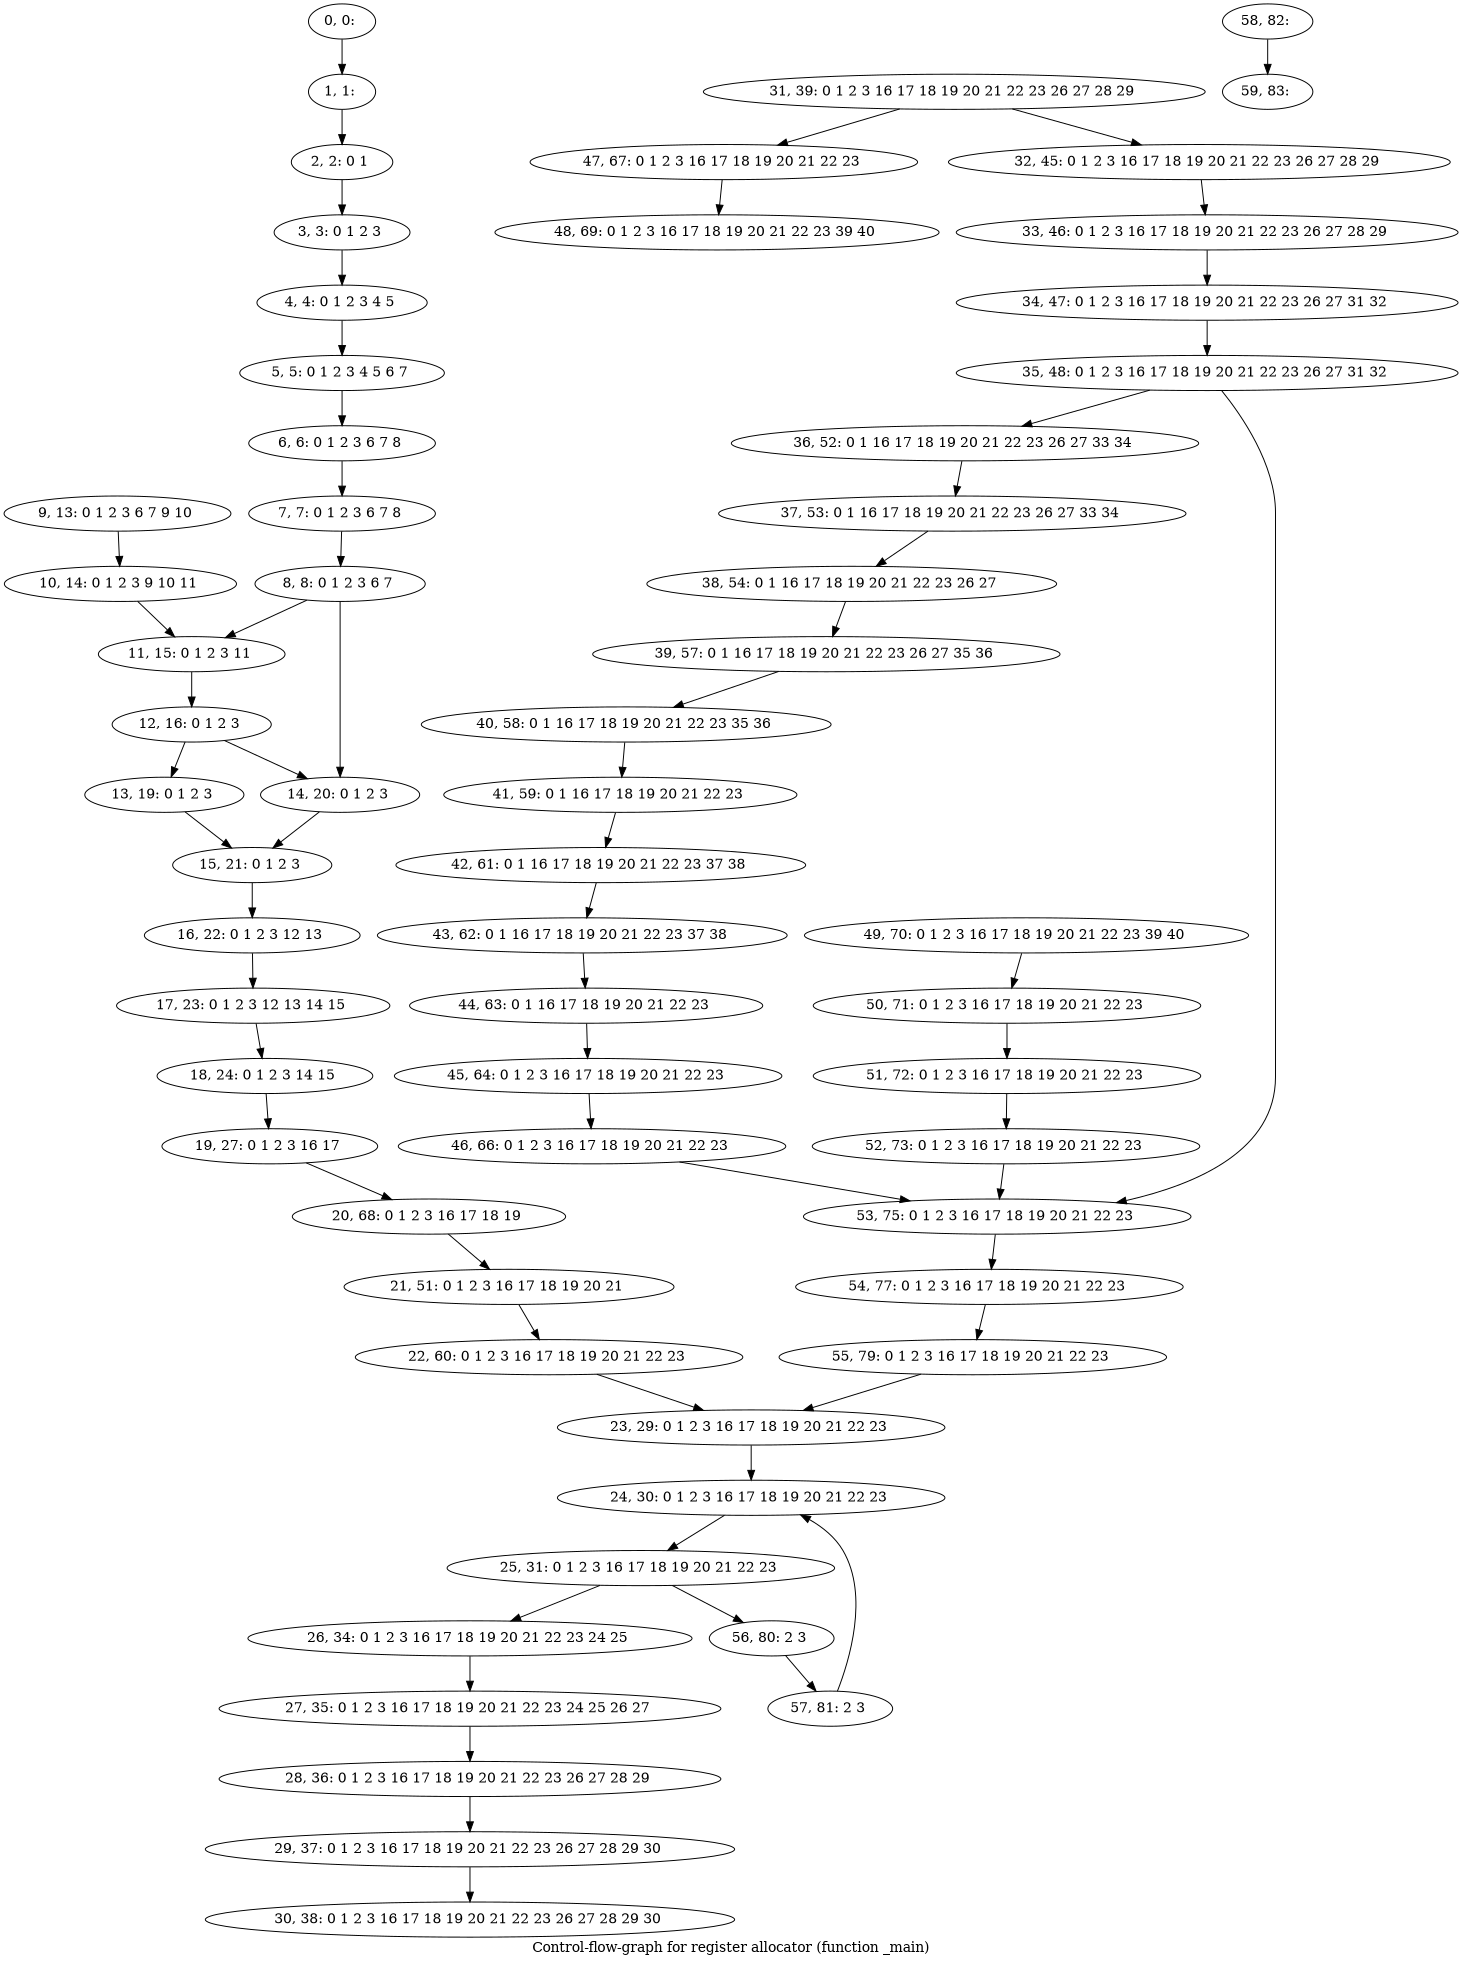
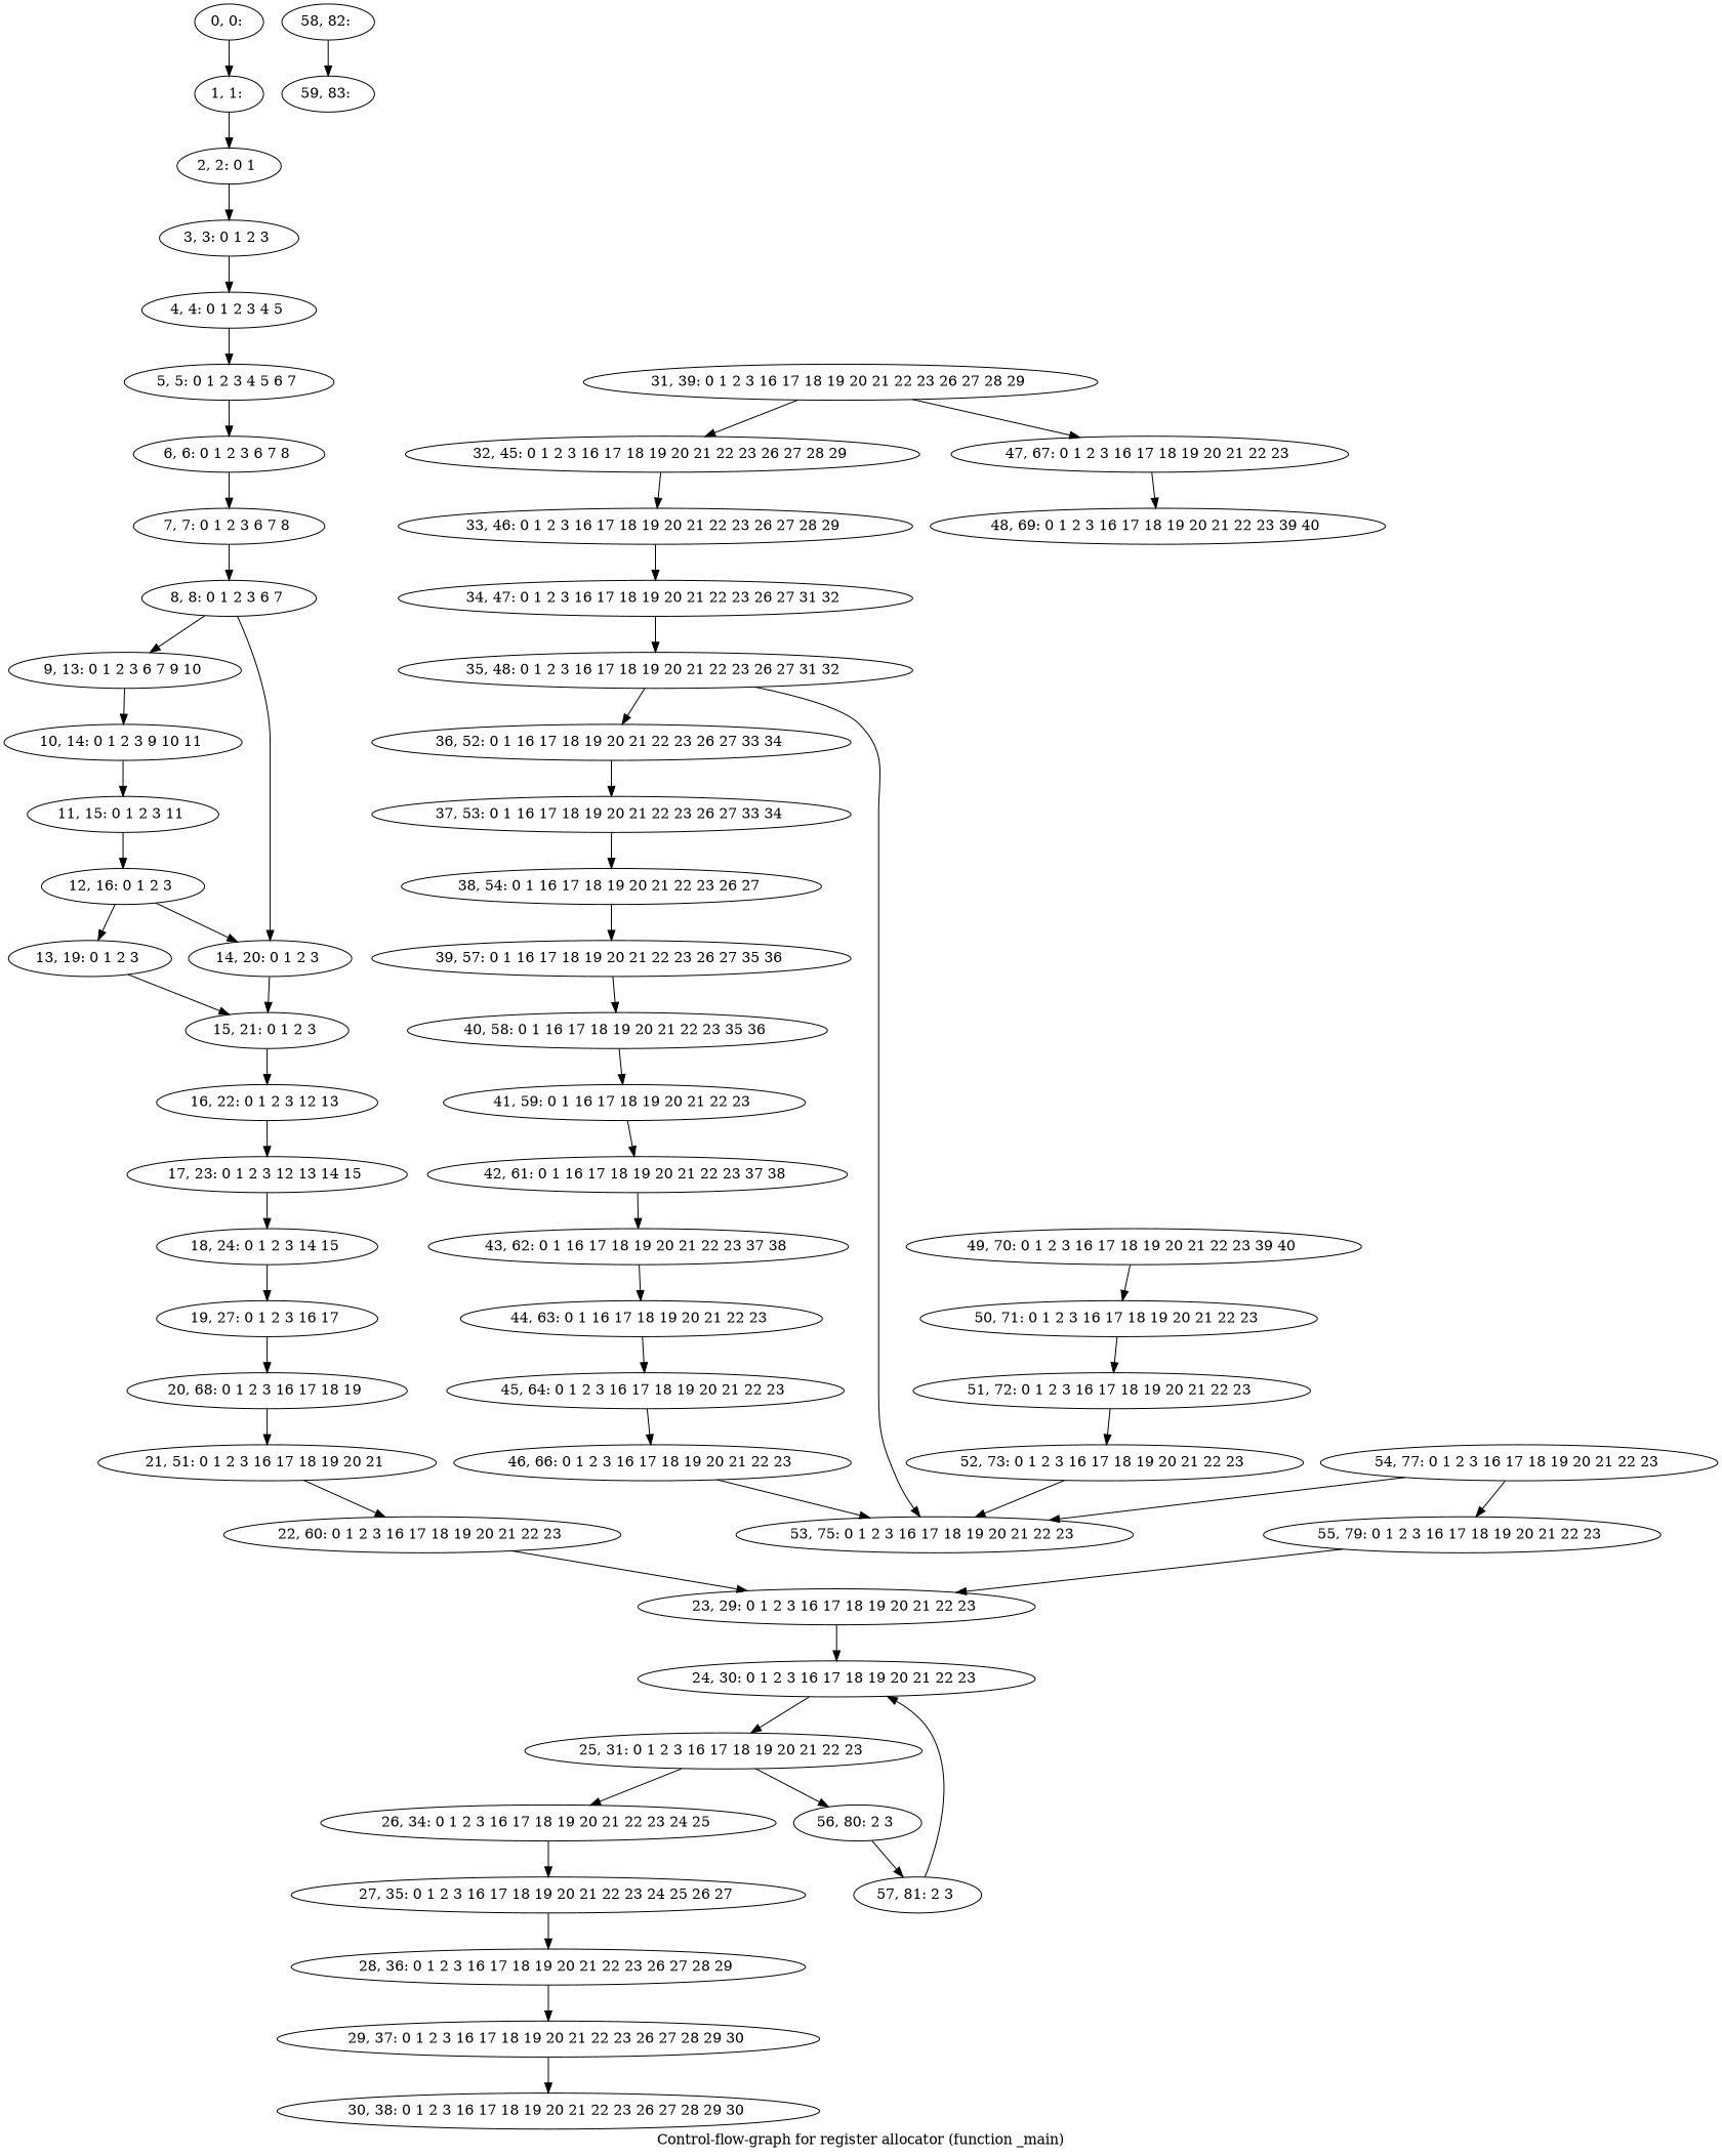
  digraph {
    label="Control-flow-graph for register allocator (function _main)"
    n1 [label="0, 0: "]
    n2 [label="1, 1: "]
    n3 [label="2, 2: 0 1 "]
    n4 [label="3, 3: 0 1 2 3 "]
    n5 [label="4, 4: 0 1 2 3 4 5 "]
    n6 [label="5, 5: 0 1 2 3 4 5 6 7 "]
    n7 [label="6, 6: 0 1 2 3 6 7 8 "]
    n8 [label="7, 7: 0 1 2 3 6 7 8 "]
    n9 [label="8, 8: 0 1 2 3 6 7 "]
    n10 [label="9, 13: 0 1 2 3 6 7 9 10 "]
    n11 [label="14, 20: 0 1 2 3 "]
    n12 [label="10, 14: 0 1 2 3 9 10 11 "]
    n13 [label="15, 21: 0 1 2 3 "]
    n14 [label="11, 15: 0 1 2 3 11 "]
    n15 [label="12, 16: 0 1 2 3 "]
    n16 [label="13, 19: 0 1 2 3 "]
    n17 [label="16, 22: 0 1 2 3 12 13 "]
    n18 [label="17, 23: 0 1 2 3 12 13 14 15 "]
    n19 [label="18, 24: 0 1 2 3 14 15 "]
    n20 [label="19, 27: 0 1 2 3 16 17 "]
    n21 [label="20, 68: 0 1 2 3 16 17 18 19 "]
    n22 [label="21, 51: 0 1 2 3 16 17 18 19 20 21 "]
    n23 [label="22, 60: 0 1 2 3 16 17 18 19 20 21 22 23 "]
    n24 [label="23, 29: 0 1 2 3 16 17 18 19 20 21 22 23 "]
    n25 [label="24, 30: 0 1 2 3 16 17 18 19 20 21 22 23 "]
    n26 [label="25, 31: 0 1 2 3 16 17 18 19 20 21 22 23 "]
    n27 [label="26, 34: 0 1 2 3 16 17 18 19 20 21 22 23 24 25 "]
    n28 [label="56, 80: 2 3 "]
    n29 [label="27, 35: 0 1 2 3 16 17 18 19 20 21 22 23 24 25 26 27 "]
    n30 [label="57, 81: 2 3 "]
    n31 [label="28, 36: 0 1 2 3 16 17 18 19 20 21 22 23 26 27 28 29 "]
    n32 [label="29, 37: 0 1 2 3 16 17 18 19 20 21 22 23 26 27 28 29 30 "]
    n33 [label="30, 38: 0 1 2 3 16 17 18 19 20 21 22 23 26 27 28 29 30 "]
    n34 [label="31, 39: 0 1 2 3 16 17 18 19 20 21 22 23 26 27 28 29 "]
    n35 [label="32, 45: 0 1 2 3 16 17 18 19 20 21 22 23 26 27 28 29 "]
    n36 [label="47, 67: 0 1 2 3 16 17 18 19 20 21 22 23 "]
    n37 [label="33, 46: 0 1 2 3 16 17 18 19 20 21 22 23 26 27 28 29 "]
    n38 [label="48, 69: 0 1 2 3 16 17 18 19 20 21 22 23 39 40 "]
    n39 [label="34, 47: 0 1 2 3 16 17 18 19 20 21 22 23 26 27 31 32 "]
    n40 [label="35, 48: 0 1 2 3 16 17 18 19 20 21 22 23 26 27 31 32 "]
    n41 [label="36, 52: 0 1 16 17 18 19 20 21 22 23 26 27 33 34 "]
    n42 [label="53, 75: 0 1 2 3 16 17 18 19 20 21 22 23 "]
    n43 [label="37, 53: 0 1 16 17 18 19 20 21 22 23 26 27 33 34 "]
    n44 [label="54, 77: 0 1 2 3 16 17 18 19 20 21 22 23 "]
    n45 [label="38, 54: 0 1 16 17 18 19 20 21 22 23 26 27 "]
    n46 [label="39, 57: 0 1 16 17 18 19 20 21 22 23 26 27 35 36 "]
    n47 [label="40, 58: 0 1 16 17 18 19 20 21 22 23 35 36 "]
    n48 [label="41, 59: 0 1 16 17 18 19 20 21 22 23 "]
    n49 [label="42, 61: 0 1 16 17 18 19 20 21 22 23 37 38 "]
    n50 [label="43, 62: 0 1 16 17 18 19 20 21 22 23 37 38 "]
    n51 [label="44, 63: 0 1 16 17 18 19 20 21 22 23 "]
    n52 [label="45, 64: 0 1 2 3 16 17 18 19 20 21 22 23 "]
    n53 [label="46, 66: 0 1 2 3 16 17 18 19 20 21 22 23 "]
    n54 [label="49, 70: 0 1 2 3 16 17 18 19 20 21 22 23 39 40 "]
    n55 [label="50, 71: 0 1 2 3 16 17 18 19 20 21 22 23 "]
    n56 [label="51, 72: 0 1 2 3 16 17 18 19 20 21 22 23 "]
    n57 [label="52, 73: 0 1 2 3 16 17 18 19 20 21 22 23 "]
    n58 [label="55, 79: 0 1 2 3 16 17 18 19 20 21 22 23 "]
    n59 [label="58, 82: "]
    n60 [label="59, 83: "]
    n1 -> n2
    n2 -> n3
    n3 -> n4
    n4 -> n5
    n5 -> n6
    n6 -> n7
    n7 -> n8
    n8 -> n9
-   n9 -> n14
+   n9 -> n10
    n9 -> n11
    n10 -> n12
    n11 -> n13
    n12 -> n14
    n13 -> n17
    n14 -> n15
    n15 -> n11
    n15 -> n16
    n16 -> n13
    n17 -> n18
    n18 -> n19
    n19 -> n20
    n20 -> n21
    n21 -> n22
    n22 -> n23
    n23 -> n24
    n24 -> n25
    n25 -> n26
    n26 -> n27
    n26 -> n28
    n27 -> n29
    n28 -> n30
    n29 -> n31
    n30 -> n25
    n31 -> n32
    n32 -> n33
    n34 -> n35
    n34 -> n36
    n35 -> n37
    n36 -> n38
    n37 -> n39
    n39 -> n40
    n40 -> n41
    n40 -> n42
    n41 -> n43
-   n42 -> n44
+   n44 -> n42
    n43 -> n45
    n44 -> n58
    n45 -> n46
    n46 -> n47
    n47 -> n48
    n48 -> n49
    n49 -> n50
    n50 -> n51
    n51 -> n52
    n52 -> n53
    n53 -> n42
    n54 -> n55
    n55 -> n56
    n56 -> n57
    n57 -> n42
    n58 -> n24
    n59 -> n60
  }
